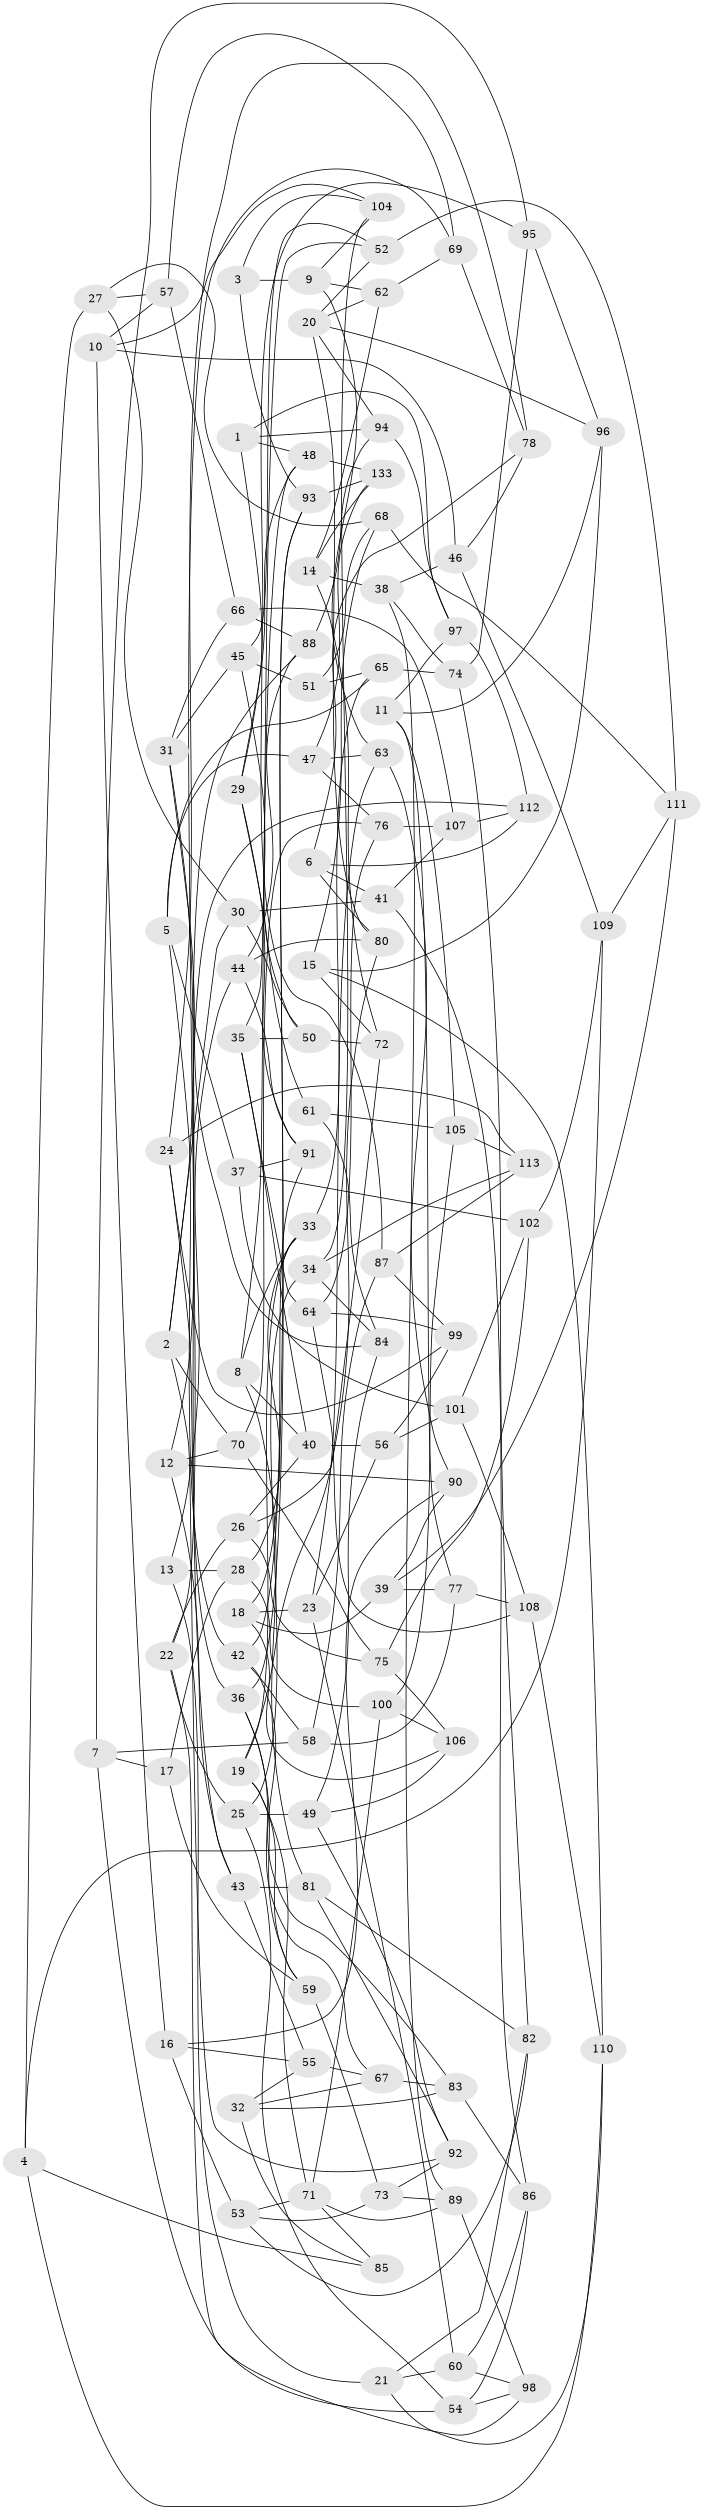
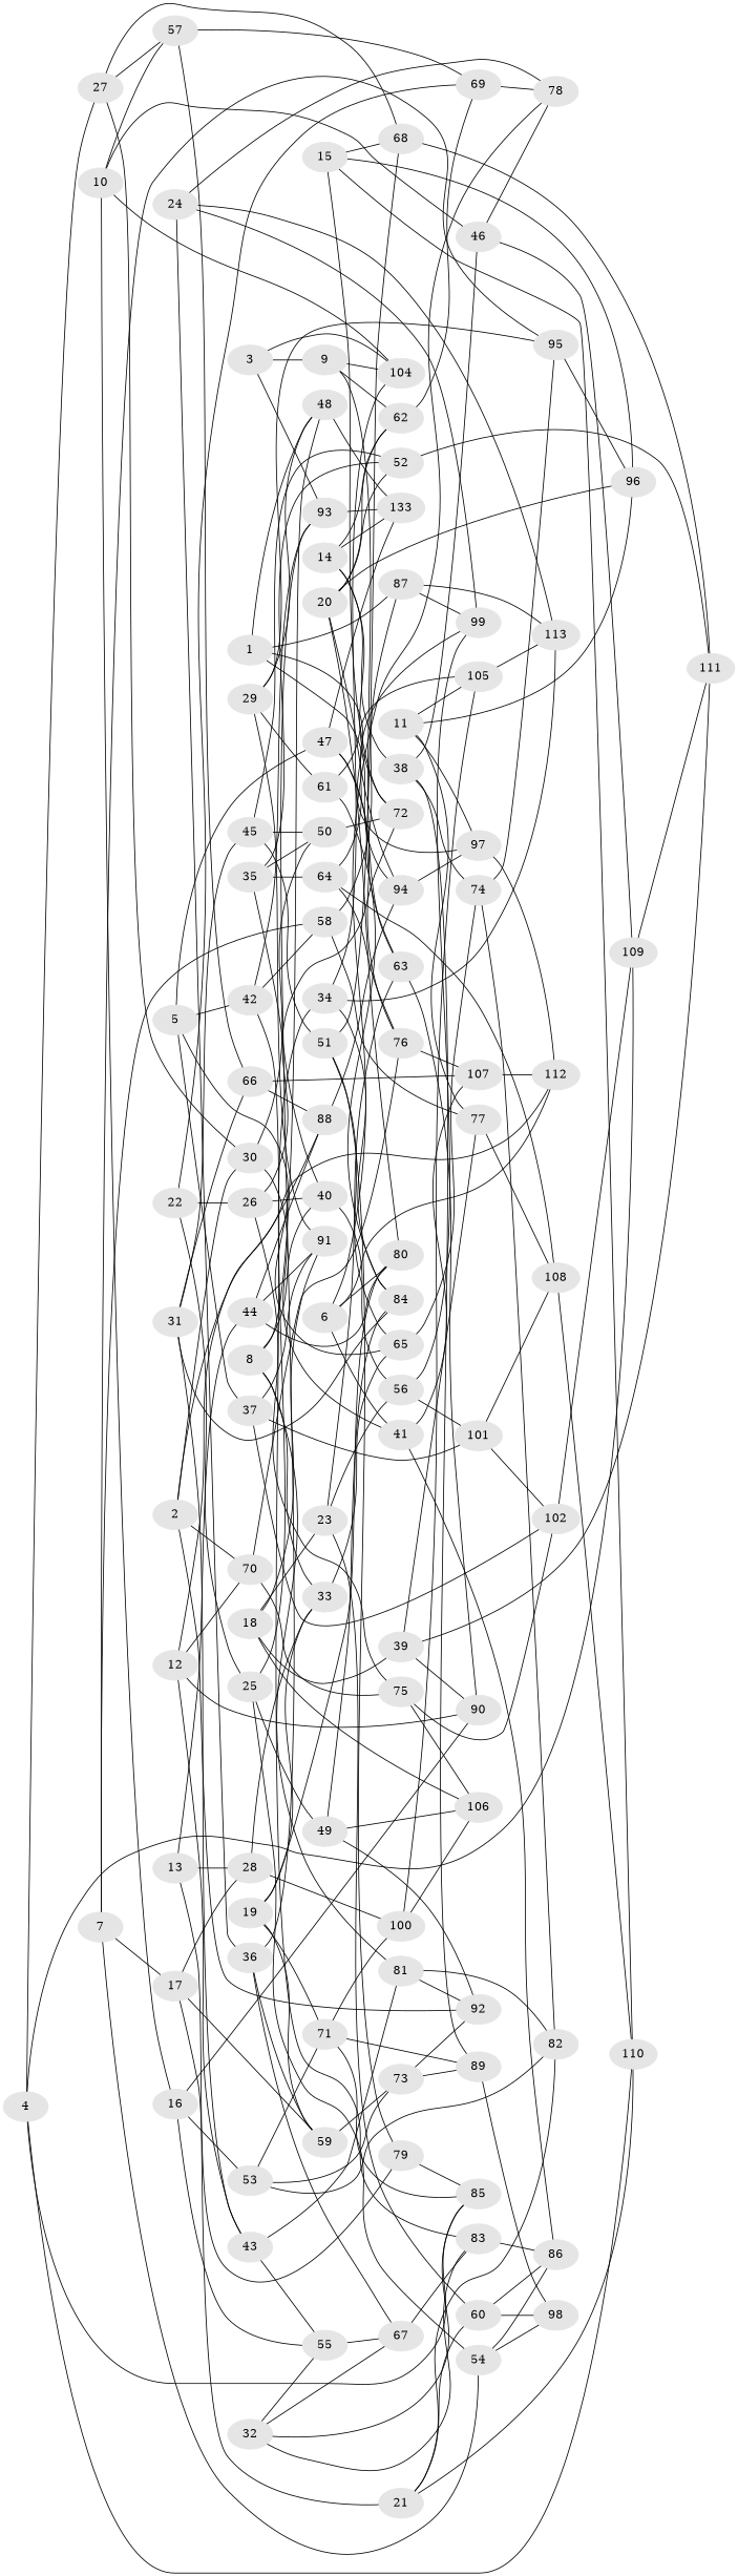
  graph {
    rankdir=LR
    node [color=gray90 style=filled]
    1
    48
    87
    94
    97
    n6 [label=133]
    99
    113
    112
    2
    30
    70
    92
    41
    50
    75
    76
    3
    9
    93
    104
    62
    63
    4
    27
    85
    109
    110
    57
    68
    111
    5
    37
    42
    47
    65
    91
    101
    102
    58
    83
    74
    6
    80
    78
    86
    107
    7
    17
    54
    95
    28
    59
+   79
    98
    77
    96
    8
    33
    40
    81
    56
    82
    69
    90
    10
    16
    46
    53
    55
    66
    11
    105
    108
    12
    43
    88
    13
    21
    44
    60
    100
    61
    84
    14
    38
    72
    89
    15
    71
    73
    67
    18
    23
    39
    106
    19
    20
    52
    22
    25
    26
    34
    49
    24
    36
    29
    31
    45
    51
    32
    35
    64
    1 -- 48
    1 -- 87
    1 -- 94
    1 -- 97
    48 -- n6
    87 -- 99
    87 -- 113
    94 -- 97
    97 -- 112
    2 -- 112
    2 -- 30
    2 -- 70
    2 -- 92
    30 -- 41
    30 -- 50
    70 -- 75
    70 -- 76
    41 -- 86
    41 -- 107
    50 -- 72
    75 -- 102
    75 -- 106
    76 -- 107
    3 -- 9
    3 -- 93
    3 -- 104
    9 -- 104
    9 -- 62
    9 -- 63
    93 -- n6
    62 -- 69
    63 -- 90
    4 -- 27
    4 -- 85
    4 -- 109
    4 -- 110
    27 -- 30
    27 -- 57
    27 -- 68
    109 -- 111
    57 -- 69
    57 -- 66
    68 -- 111
    5 -- 37
    5 -- 42
    5 -- 47
    5 -- 65
    37 -- 91
    37 -- 101
    37 -- 102
    42 -- 93
    42 -- 58
    42 -- 83
    47 -- n6
    47 -- 76
    47 -- 63
    65 -- 74
    101 -- 102
    101 -- 108
    102 -- 109
    58 -- 87
    58 -- 77
    83 -- 86
    74 -- 95
    74 -- 82
    6 -- 112
    6 -- 41
    6 -- 80
    6 -- 78
    107 -- 112
    7 -- 58
    7 -- 17
    7 -- 54
    7 -- 95
    17 -- 28
    17 -- 59
+   17 -- 79
    54 -- 86
    54 -- 98
    95 -- 96
    28 -- 33
    28 -- 100
    59 -- 73
+   79 -- 85
    77 -- 108
    8 -- 48
    8 -- 33
    8 -- 40
    8 -- 81
    33 -- 65
    40 -- 56
    81 -- 92
    81 -- 82
    56 -- 99
    56 -- 101
    69 -- 78
    10 -- 104
    10 -- 57
    10 -- 16
    10 -- 46
    16 -- 90
    16 -- 53
    16 -- 55
    46 -- 109
    46 -- 78
    53 -- 82
    53 -- 71
    53 -- 73
    55 -- 67
    66 -- 107
    66 -- 88
    11 -- 97
    11 -- 77
    11 -- 96
    11 -- 105
    105 -- 113
    108 -- 110
    12 -- 70
    12 -- 90
    12 -- 43
    12 -- 88
    43 -- 81
    43 -- 55
    88 -- 94
    13 -- 28
    13 -- 21
    13 -- 44
    21 -- 110
    21 -- 82
    21 -- 60
    44 -- 91
    44 -- 80
    44 -- 88
    60 -- 86
    60 -- 98
    100 -- 105
    100 -- 106
    61 -- 105
    61 -- 84
    14 -- n6
    14 -- 62
    14 -- 38
    14 -- 72
    38 -- 74
    38 -- 46
    38 -- 89
    89 -- 98
    15 -- 110
    15 -- 68
    15 -- 96
    15 -- 72
    71 -- 85
    71 -- 100
    71 -- 89
    73 -- 92
    73 -- 89
    67 -- 83
    18 -- 91
    18 -- 23
    18 -- 39
    18 -- 106
    23 -- 63
    23 -- 56
    23 -- 60
    39 -- 111
    39 -- 77
    39 -- 90
    19 -- 80
    19 -- 59
    19 -- 33
    19 -- 71
    20 -- 94
    20 -- 62
    20 -- 80
    20 -- 96
    20 -- 52
    52 -- 111
-   22 -- 98
    22 -- 69
    22 -- 25
    22 -- 26
    25 -- 54
    25 -- 34
    25 -- 49
    26 -- 75
    26 -- 40
    26 -- 72
    34 -- 113
    34 -- 104
    34 -- 84
    49 -- 92
    49 -- 84
    49 -- 106
    24 -- 99
    24 -- 113
    24 -- 78
    24 -- 36
    36 -- 93
    36 -- 59
    36 -- 67
    29 -- 48
    29 -- 91
    29 -- 95
    29 -- 61
    31 -- 66
    31 -- 43
    31 -- 84
    31 -- 45
    45 -- 50
    45 -- 52
    45 -- 51
    51 -- 68
    51 -- 65
+   51 -- 79
    32 -- 85
    32 -- 83
    32 -- 55
    32 -- 67
    35 -- 50
    35 -- 40
    35 -- 52
    35 -- 64
    64 -- 99
    64 -- 76
    64 -- 108
  }
